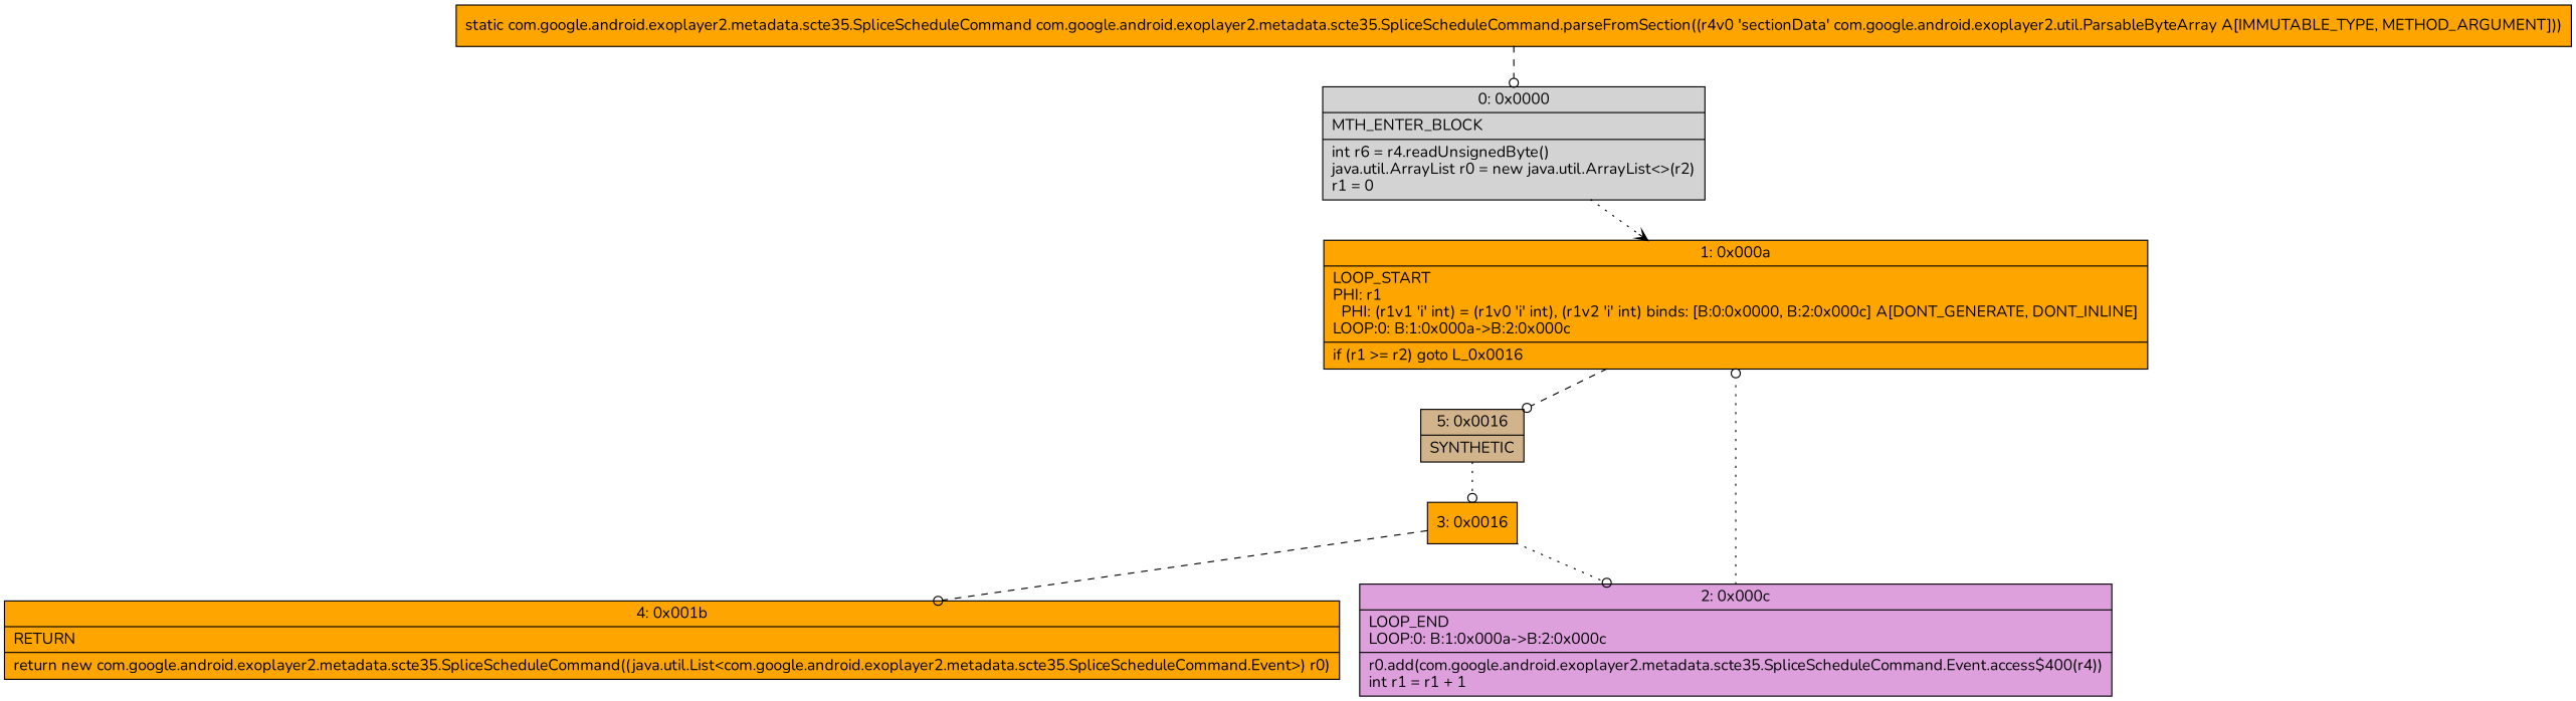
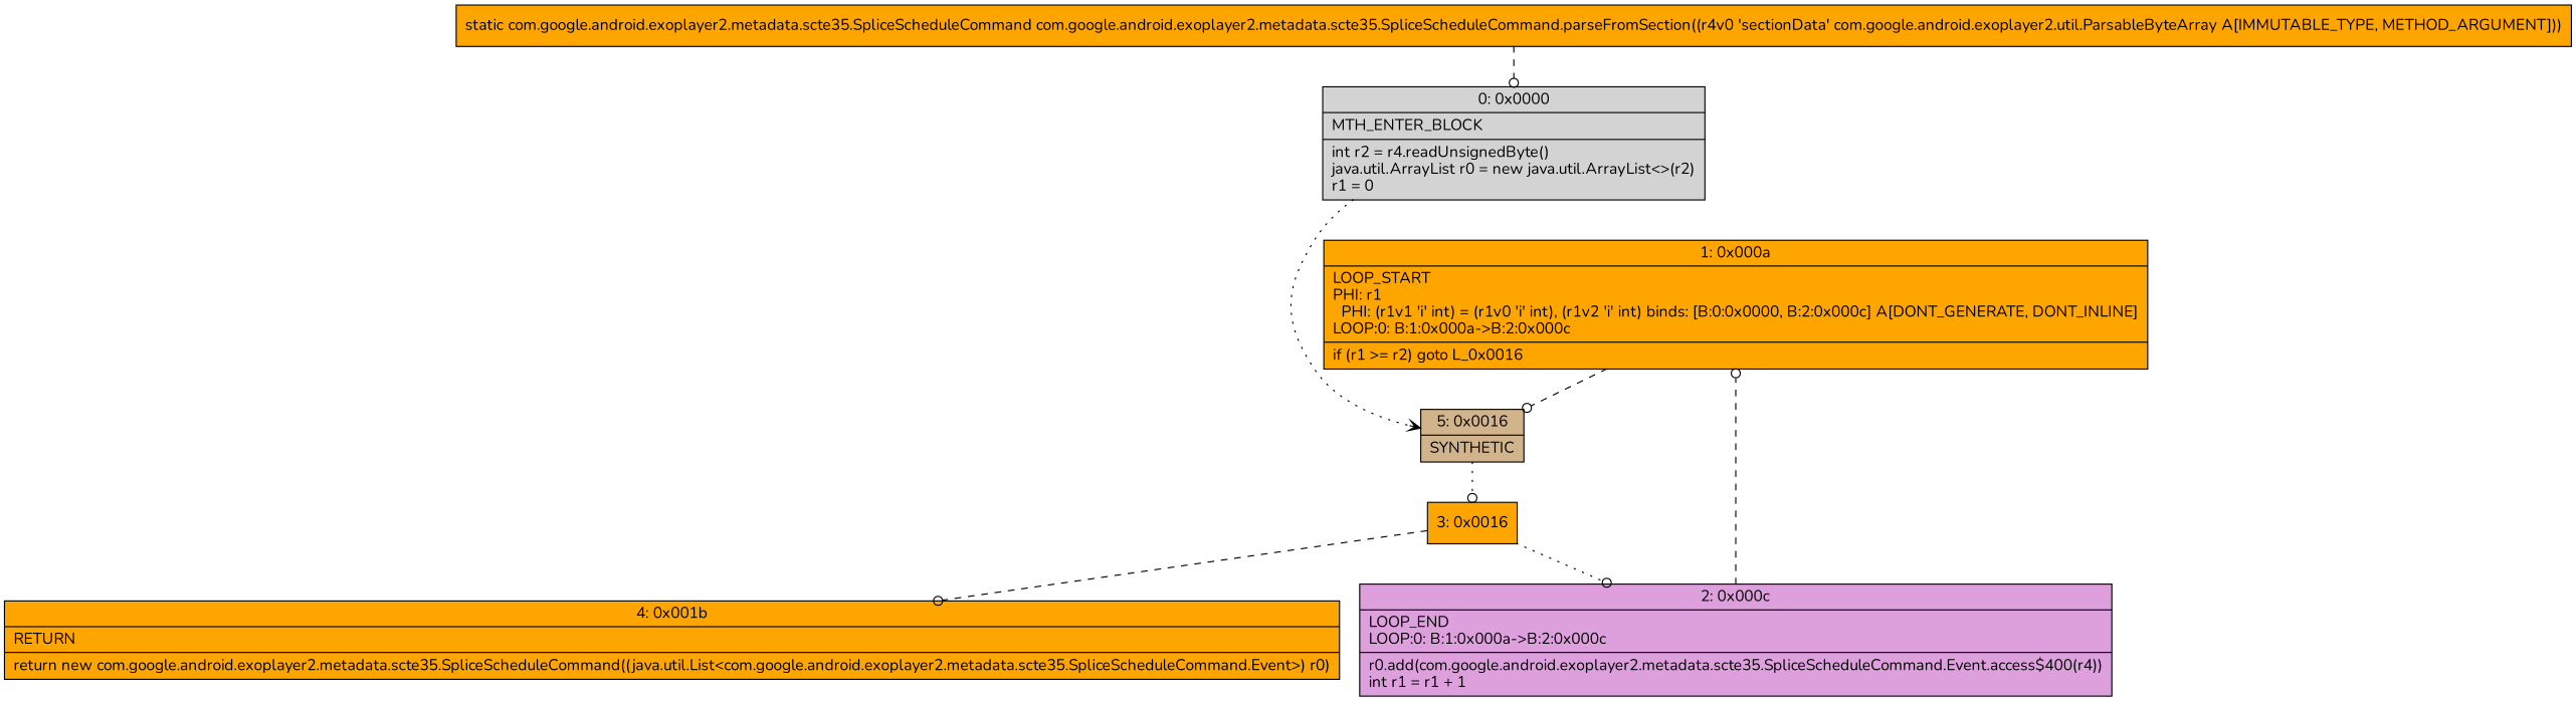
  digraph {
    fontname=Nunito
    node [fillcolor=orange fontname=Nunito shape=record style=filled]
    edge [arrowhead=odot fontname=Nunito style=dotted]
-   n1 [fillcolor=lightgrey label="{0\:\ 0x0000|MTH_ENTER_BLOCK\l|int r6 = r4.readUnsignedByte()\ljava.util.ArrayList r0 = new java.util.ArrayList\<\>(r2)\lr1 = 0\l}"]
+   n1 [fillcolor=lightgrey label="{0\:\ 0x0000|MTH_ENTER_BLOCK\l|int r2 = r4.readUnsignedByte()\ljava.util.ArrayList r0 = new java.util.ArrayList\<\>(r2)\lr1 = 0\l}"]
    n2 [label="{1\:\ 0x000a|LOOP_START\lPHI: r1 \l  PHI: (r1v1 'i' int) = (r1v0 'i' int), (r1v2 'i' int) binds: [B:0:0x0000, B:2:0x000c] A[DONT_GENERATE, DONT_INLINE]\lLOOP:0: B:1:0x000a\-\>B:2:0x000c\l|if (r1 \>= r2) goto L_0x0016\l}"]
    n3 [fillcolor=tan label="{5\:\ 0x0016|SYNTHETIC\l}"]
    n4 [fillcolor=plum label="{2\:\ 0x000c|LOOP_END\lLOOP:0: B:1:0x000a\-\>B:2:0x000c\l|r0.add(com.google.android.exoplayer2.metadata.scte35.SpliceScheduleCommand.Event.access$400(r4))\lint r1 = r1 + 1\l}"]
    n5 [label="{3\:\ 0x0016}"]
    n6 [label="{4\:\ 0x001b|RETURN\l|return new com.google.android.exoplayer2.metadata.scte35.SpliceScheduleCommand((java.util.List\<com.google.android.exoplayer2.metadata.scte35.SpliceScheduleCommand.Event\>) r0)\l}"]
    n7 [label="{static com.google.android.exoplayer2.metadata.scte35.SpliceScheduleCommand com.google.android.exoplayer2.metadata.scte35.SpliceScheduleCommand.parseFromSection((r4v0 'sectionData' com.google.android.exoplayer2.util.ParsableByteArray A[IMMUTABLE_TYPE, METHOD_ARGUMENT])) }"]
-   n1 -> n2 [arrowhead=vee]
+   n1 -> n3 [arrowhead=vee]
    n2 -> n3 [style=dashed]
    n3 -> n5
-   n4 -> n2
+   n4 -> n2 [style=dashed]
    n5 -> n4
    n5 -> n6 [style=dashed]
    n7 -> n1 [style=dashed]
  }
